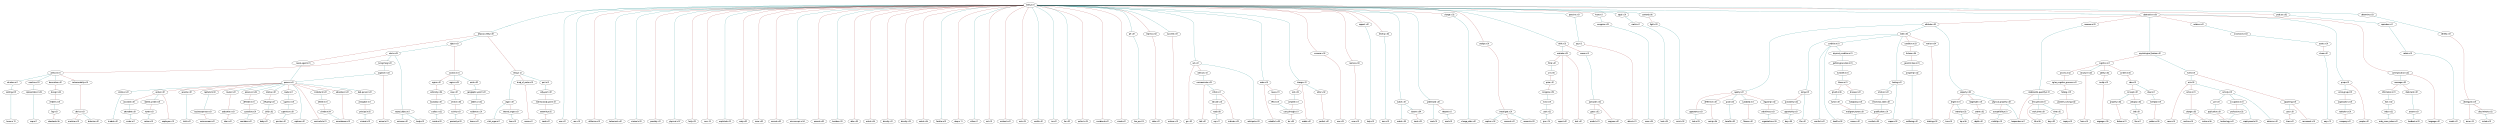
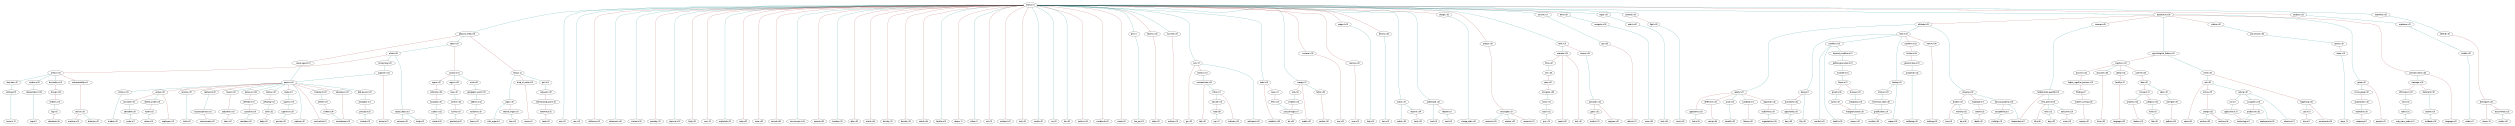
  graph {
    fontname=Roboto
    node [fontname=Roboto]
    edge [color=teal fontname=Roboto]
    "detector.n.01"
    "machine.n.01"
    "time.n.01"
    "line_up.v.02"
    "shaking.n.02"
    "motion.n.03"
    "motion.n.06"
    "explorer.n.01"
    "survivalist.n.01"
    "mountaineer.n.01"
    "like.n.01"
    "use.v.01"
    "use.v.03"
    "utilitarian.s.01"
    "behavioral.a.01"
    "criminal.s.02"
    "possibly.r.01"
    "physical.s.07"
    "fairly.r.02"
    "true.s.10"
    "exploited.s.02"
    "early.a.02"
    "know.v.02"
    "normal.a.02"
    "microscopic.s.04"
    "present.a.02"
    "besides.r.02"
    "able.s.03"
    "watch.v.04"
    "directly.r.01"
    "directly.r.02"
    "watch.v.06"
    "familiar.a.01"
    "deep.s.11"
    "either.r.01"
    "not.r.01"
    "existent.a.01"
    "real.s.03"
    "useful.a.01"
    "far.a.01"
    "far.s.02"
    "perfect.s.03"
    "combined.a.01"
    "sized.a.01"
    "state.v.01"
    "say.v.11"
    "predict.v.01"
    "form.n.03"
    "pattern.n.05"
    "model.v.01"
    "suppose.v.01"
    "criminal.n.01"
    "student.n.01"
    "do.v.03"
    "inquiry.n.01"
    "research.v.01"
    "research.v.02"
    "explore.v.02"
    "track.v.02"
    "life.n.01"
    "life.n.06"
    "top.n.06"
    "achieve.v.01"
    "businessman.n.01"
    "company.n.01"
    "isolate.v.01"
    "expect.v.01"
    "test.v.01"
    "behavior.n.01"
    "employee.n.01"
    "anticipate.v.02"
    "go.v.02"
    "employment.n.02"
    "day.n.02"
    "establish.v.05"
    "standard.n.06"
    "use.v.02"
    "detect.v.01"
    "cancer.n.01"
    "movement.n.03"
    "know.v.09"
    "know.v.10"
    "liver.n.01"
    "look.n.03"
    "look.v.09"
    "scan.v.01"
    "variety.n.06"
    "technology.n.01"
    "help.v.01"
    "burn.v.01"
    "way.n.12"
    "house.n.12"
    "inside.n.02"
    "rocker.n.01"
    "proximity.n.02"
    "enable.v.01"
    "child.n.01"
    "caretaker.n.01"
    "baby.n.01"
    "benefit.n.02"
    "wellbeing.n.01"
    "indicate.v.02"
    "temperature.n.01"
    "comfort.n.01"
    "health.n.02"
    "comfort.n.05"
    "proctor.n.01"
    "animal.n.01"
    "wear.n.03"
    "organization.n.05"
    "map.n.01"
    "ocean.n.01"
    "visibility.n.01"
    "low.n.03"
    "resist.v.02"
    "depth.n.01"
    "watch.v.03"
    "people.n.01"
    "home.n.01"
    "read.v.01"
    "read.v.10"
    "body.n.01"
    "universe.n.01"
    "language.n.01"
    "language.n.05"
    "talk.v.01"
    n127 [label="give.v.74"]
    "feedback.n.02"
    "hiker.n.01"
    "perfect.v.01"
    "fitness.n.01"
    "tracker.n.01"
    "feature.n.01"
    "vital_organ.n.01"
    "temper.n.02"
    "body_mass_index.n.01"
+   "hours.n.01"
    "day.n.09"
    "change_state.v.01"
    "hand.n.01"
    "device.n.01"
    "wrongdoer.n.01"
    "principal.n.05"
    "athlete.n.01"
    "climber.n.04"
    "case.n.01"
    "get.v.01"
    "motion.n.04"
    "change.n.03"
    "action.n.01"
    "part.n.03"
    "body_part.n.01"
    "external_body_part.n.01"
    "organ.n.01"
    "internal_organ.n.01"
    "extremity.n.05"
    "region.n.01"
    "extremity.n.04"
    "boundary.n.01"
    "surface.n.02"
    "person.n.01"
    "adventurer.n.01"
    "bad_person.n.01"
    "enrollee.n.01"
    "contestant.n.01"
    "worker.n.01"
    "juvenile.n.01"
    "capitalist.n.02"
    "traveler.n.01"
    "preserver.n.03"
    "relative.n.01"
    "leader.n.01"
    "assistant.n.01"
    "skilled_worker.n.01"
    "businessperson.n.01"
    "pedestrian.n.01"
    "defender.n.01"
    "offspring.n.01"
    "superior.n.01"
    "attendant.n.01"
    "hunter.n.01"
    "custodian.n.01"
    "child.n.02"
    "supervisor.n.01"
    "kind.n.01"
    "entity.n.01"
    "express.v.02"
    "succeed.v.01"
    "act.v.01"
    "make.v.03"
    "consume.v.02"
    "examine.v.02"
    "support.v.01"
    "destroy.v.02"
    "change.v.01"
    "watch.v.01"
    "understand.v.01"
    "change.v.02"
    "analyze.v.01"
    "think.v.03"
    "perceive.v.01"
    "know.v.01"
    "equal.v.01"
    "physical_entity.n.01"
    "contend.v.06"
    "abstraction.n.06"
    "produce.v.02"
    "determine.v.03"
    "interact.v.01"
    "cause.v.01"
    "better.v.02"
    "end.v.02"
    "observe.v.04"
    "interpret.v.01"
    "investigate.v.01"
    "evaluate.v.02"
    "reason.v.03"
    "spy.v.03"
    "recognize.v.02"
    "match.v.01"
    "thing.n.12"
    "causal_agent.n.01"
    "object.n.01"
    "fight.v.02"
    "group.n.01"
    "communication.n.02"
    "attribute.n.02"
    "measure.n.02"
    "psychological_feature.n.01"
    "relation.n.01"
    "reproduce.v.01"
    "identify.v.01"
    "communicate.v.02"
    "effect.v.01"
    "complete.v.01"
    "think.v.01"
    "speculate.v.02"
    "body_of_water.n.01"
    "location.n.01"
    "whole.n.02"
    "social_group.n.01"
    "message.n.02"
    "state.n.02"
    "quality.n.01"
    "property.n.02"
    "fundamental_quantity.n.01"
    "cognition.n.01"
    "event.n.01"
    "possession.n.02"
    "imitate.v.01"
    "distinguish.v.01"
    "instrumentality.n.03"
    "read.v.08"
    "guess.v.02"
    "structure.n.03"
    "exemplar.n.01"
    "carry_through.v.01"
    "problem_solving.n.02"
    "being.n.01"
    "possibility.n.02"
    "opportunity.n.01"
    "time_period.n.01"
    "time.n.03"
    "work_time.n.01"
    "intensity.n.02"
    "institution.n.01"
    "discriminate.v.02"
    "see.v.05"
    "prize.v.01"
    "activity.n.01"
    "occupation.n.01"
    "use.n.01"
    "profession.n.02"
    "application.n.01"
    "inform.v.01"
    "flag.n.01"
    "malignant_tumor.n.01"
    "happening.n.01"
    "appearance.n.01"
    "difference.n.01"
    "share.n.01"
    "building.n.01"
    "condition.n.01"
    "feeling.n.01"
    "condition.n.03"
    "physical_condition.n.01"
    "emotion.n.01"
    "fortune.n.04"
    "pathological_state.n.01"
    "emotional_state.n.01"
    "good_fortune.n.01"
    "vicinity.n.01"
    "good.n.03"
    "prosperity.n.02"
    "indicate.v.03"
    "physical_property.n.01"
    "perceptibility.n.01"
    "ill_health.n.01"
    "gratification.n.01"
    "organism.n.01"
    "act.n.02"
    "orderliness.n.01"
    "representation.n.02"
    "region.n.03"
    "point.n.02"
    "area.n.01"
    "geographic_point.n.01"
    "section.n.03"
    "address.n.02"
    "degree.n.01"
    "extent.n.02"
    "organization.n.01"
    "residence.n.01"
    "natural_object.n.01"
    "statement.n.01"
    "information.n.01"
    "answer.n.01"
    "fact.n.02"
    "faculty.n.01"
    "toast.v.02"
    "suitability.n.01"
    "property.n.04"
    "index.n.02"
    "category.n.02"
    "artifact.n.01"
    "structure.n.01"
    "creation.n.02"
    "decoration.n.01"
    "design.n.04"
    "emblem.n.01"
    "ability.n.02"
    "content.n.05"
    "process.n.02"
    "idea.n.01"
    "higher_cognitive_process.n.01"
    "ideal.n.01"
    "concept.n.01"
    "thinking.n.01"
    "malignancy.n.01"
    "tumor.n.01"
    "regularity.n.02"
    "assets.n.01"
    "magnitude.n.01"
    "living_thing.n.01"
    "honor.v.01"
    "disease.n.01"
    "growth.n.06"
    "recognize.v.09"
    "illness.n.01"
    subgraph sub_1 {
      rank=same
      "detector.n.01"
      "machine.n.01"
      "time.n.01"
      "line_up.v.02"
      "shaking.n.02"
      "motion.n.03"
      "motion.n.06"
      "explorer.n.01"
      "survivalist.n.01"
      "mountaineer.n.01"
      "like.n.01"
      "use.v.01"
      "use.v.03"
      "utilitarian.s.01"
      "behavioral.a.01"
      "criminal.s.02"
      "possibly.r.01"
      "physical.s.07"
      "fairly.r.02"
      "true.s.10"
      "exploited.s.02"
      "early.a.02"
      "know.v.02"
      "normal.a.02"
      "microscopic.s.04"
      "present.a.02"
      "besides.r.02"
      "able.s.03"
      "watch.v.04"
      "directly.r.01"
      "directly.r.02"
      "watch.v.06"
      "familiar.a.01"
      "deep.s.11"
      "either.r.01"
      "not.r.01"
      "existent.a.01"
      "real.s.03"
      "useful.a.01"
      "far.a.01"
      "far.s.02"
      "perfect.s.03"
      "combined.a.01"
      "sized.a.01"
      "state.v.01"
      "say.v.11"
      "predict.v.01"
      "form.n.03"
      "pattern.n.05"
      "model.v.01"
      "suppose.v.01"
      "criminal.n.01"
      "student.n.01"
      "do.v.03"
      "inquiry.n.01"
      "research.v.01"
      "research.v.02"
      "explore.v.02"
      "track.v.02"
      "life.n.01"
      "life.n.06"
      "top.n.06"
      "achieve.v.01"
      "businessman.n.01"
      "company.n.01"
      "isolate.v.01"
      "expect.v.01"
      "test.v.01"
      "behavior.n.01"
      "employee.n.01"
      "anticipate.v.02"
      "go.v.02"
      "employment.n.02"
      "day.n.02"
      "establish.v.05"
      "standard.n.06"
      "use.v.02"
      "detect.v.01"
      "cancer.n.01"
      "movement.n.03"
      "know.v.09"
      "know.v.10"
      "liver.n.01"
      "look.n.03"
      "look.v.09"
      "scan.v.01"
      "variety.n.06"
      "technology.n.01"
      "help.v.01"
      "burn.v.01"
      "way.n.12"
      "house.n.12"
      "inside.n.02"
      "rocker.n.01"
      "proximity.n.02"
      "enable.v.01"
      "child.n.01"
      "caretaker.n.01"
      "baby.n.01"
      "benefit.n.02"
      "wellbeing.n.01"
      "indicate.v.02"
      "temperature.n.01"
      "comfort.n.01"
      "health.n.02"
      "comfort.n.05"
      "proctor.n.01"
      "animal.n.01"
      "wear.n.03"
      "organization.n.05"
      "map.n.01"
      "ocean.n.01"
      "visibility.n.01"
      "low.n.03"
      "resist.v.02"
      "depth.n.01"
      "watch.v.03"
      "people.n.01"
      "home.n.01"
      "read.v.01"
      "read.v.10"
      "body.n.01"
      "universe.n.01"
      "language.n.01"
      "language.n.05"
      "talk.v.01"
      n127
      "feedback.n.02"
      "hiker.n.01"
      "perfect.v.01"
      "fitness.n.01"
      "tracker.n.01"
      "feature.n.01"
      "vital_organ.n.01"
      "temper.n.02"
      "body_mass_index.n.01"
+     "hours.n.01"
      "day.n.09"
      "change_state.v.01"
      "hand.n.01"
    }
    "device.n.01" -- "detector.n.01"
    "device.n.01" -- "machine.n.01" [color=brown]
    "wrongdoer.n.01" -- "principal.n.05" [color=brown]
    "principal.n.05" -- "criminal.n.01"
    "athlete.n.01" -- "climber.n.04" [color=brown]
    "climber.n.04" -- "mountaineer.n.01"
    "case.n.01" -- "time.n.01" [color=brown]
    "get.v.01" -- "line_up.v.02"
    "motion.n.04" -- "shaking.n.02" [color=brown]
    "change.n.03" -- "motion.n.03"
    "change.n.03" -- "motion.n.06" [color=brown]
    "action.n.01" -- "change.n.03" [color=brown]
    "part.n.03" -- "body_part.n.01"
    "body_part.n.01" -- "external_body_part.n.01" [color=brown]
    "external_body_part.n.01" -- "extremity.n.05" [color=brown]
    "organ.n.01" -- "vital_organ.n.01"
    "organ.n.01" -- "internal_organ.n.01" [color=brown]
    "internal_organ.n.01" -- "liver.n.01"
    "extremity.n.05" -- "hand.n.01" [color=brown]
    "region.n.01" -- "extremity.n.04" [color=brown]
    "extremity.n.04" -- "boundary.n.01" [color=brown]
    "boundary.n.01" -- "surface.n.02"
    "surface.n.02" -- "inside.n.02"
    "person.n.01" -- "explorer.n.01"
    "person.n.01" -- "survivalist.n.01" [color=brown]
    "person.n.01" -- "adventurer.n.01" [color=brown]
    "person.n.01" -- "bad_person.n.01"
    "person.n.01" -- "enrollee.n.01"
    "person.n.01" -- "contestant.n.01" [color=brown]
    "person.n.01" -- "worker.n.01" [color=brown]
    "person.n.01" -- "juvenile.n.01" [color=brown]
    "person.n.01" -- "capitalist.n.02" [color=brown]
    "person.n.01" -- "traveler.n.01"
    "person.n.01" -- "preserver.n.03"
    "person.n.01" -- "relative.n.01"
    "person.n.01" -- "leader.n.01" [color=brown]
    "adventurer.n.01" -- "mountaineer.n.01" [color=brown]
    "bad_person.n.01" -- "wrongdoer.n.01"
    "enrollee.n.01" -- "student.n.01"
    "contestant.n.01" -- "athlete.n.01"
    "worker.n.01" -- "employee.n.01" [color=brown]
    "worker.n.01" -- "assistant.n.01" [color=brown]
    "worker.n.01" -- "skilled_worker.n.01"
    "juvenile.n.01" -- "child.n.01"
    "capitalist.n.02" -- "businessperson.n.01"
    "traveler.n.01" -- "pedestrian.n.01" [color=brown]
    "preserver.n.03" -- "defender.n.01" [color=brown]
    "relative.n.01" -- "offspring.n.01" [color=brown]
    "leader.n.01" -- "superior.n.01"
    "assistant.n.01" -- "attendant.n.01"
    "skilled_worker.n.01" -- "hunter.n.01" [color=brown]
    "businessperson.n.01" -- "businessman.n.01" [color=brown]
    "pedestrian.n.01" -- "hiker.n.01" [color=brown]
    "defender.n.01" -- "custodian.n.01" [color=brown]
    "offspring.n.01" -- "child.n.02"
    "superior.n.01" -- "supervisor.n.01"
    "attendant.n.01" -- "rocker.n.01"
    "hunter.n.01" -- "tracker.n.01"
    "custodian.n.01" -- "caretaker.n.01"
    "child.n.02" -- "baby.n.01" [color=brown]
    "supervisor.n.01" -- "proctor.n.01"
    "kind.n.01" -- "like.n.01"
    "entity.n.01" -- "use.v.01"
    "entity.n.01" -- "use.v.03"
    "entity.n.01" -- "utilitarian.s.01" [color=brown]
    "entity.n.01" -- "behavioral.a.01"
    "entity.n.01" -- "criminal.s.02"
    "entity.n.01" -- "possibly.r.01" [color=brown]
    "entity.n.01" -- "physical.s.07"
    "entity.n.01" -- "fairly.r.02" [color=brown]
    "entity.n.01" -- "true.s.10" [color=brown]
    "entity.n.01" -- "exploited.s.02"
    "entity.n.01" -- "early.a.02" [color=brown]
    "entity.n.01" -- "know.v.02" [color=brown]
    "entity.n.01" -- "normal.a.02" [color=brown]
    "entity.n.01" -- "microscopic.s.04"
    "entity.n.01" -- "present.a.02" [color=brown]
    "entity.n.01" -- "besides.r.02"
    "entity.n.01" -- "able.s.03" [color=brown]
    "entity.n.01" -- "watch.v.04" [color=brown]
    "entity.n.01" -- "directly.r.01" [color=brown]
    "entity.n.01" -- "directly.r.02" [color=brown]
    "entity.n.01" -- "watch.v.06" [color=brown]
    "entity.n.01" -- "familiar.a.01"
    "entity.n.01" -- "deep.s.11" [color=brown]
    "entity.n.01" -- "either.r.01"
    "entity.n.01" -- "not.r.01" [color=brown]
    "entity.n.01" -- "existent.a.01" [color=brown]
    "entity.n.01" -- "real.s.03" [color=brown]
    "entity.n.01" -- "useful.a.01"
    "entity.n.01" -- "far.a.01"
    "entity.n.01" -- "far.s.02"
    "entity.n.01" -- "perfect.s.03" [color=brown]
    "entity.n.01" -- "combined.a.01" [color=brown]
    "entity.n.01" -- "sized.a.01" [color=brown]
    "entity.n.01" -- "get.v.01"
    "entity.n.01" -- "express.v.02" [color=brown]
    "entity.n.01" -- "succeed.v.01"
    "entity.n.01" -- "act.v.01"
    "entity.n.01" -- "make.v.03"
    "entity.n.01" -- "consume.v.02" [color=brown]
    "entity.n.01" -- "examine.v.02" [color=brown]
    "entity.n.01" -- "support.v.01" [color=brown]
    "entity.n.01" -- "destroy.v.02" [color=brown]
    "entity.n.01" -- "change.v.01"
    "entity.n.01" -- "watch.v.01"
    "entity.n.01" -- "understand.v.01"
    "entity.n.01" -- "change.v.02" [color=brown]
    "entity.n.01" -- "analyze.v.01" [color=brown]
    "entity.n.01" -- "think.v.03"
    "entity.n.01" -- "perceive.v.01"
    "entity.n.01" -- "know.v.01" [color=brown]
    "entity.n.01" -- "equal.v.01"
    "entity.n.01" -- "physical_entity.n.01"
    "entity.n.01" -- "contend.v.06"
    "entity.n.01" -- "abstraction.n.06"
    "entity.n.01" -- "produce.v.02" [color=brown]
    "entity.n.01" -- "determine.v.03"
    "express.v.02" -- "state.v.01" [color=brown]
    "succeed.v.01" -- "achieve.v.01" [color=brown]
    "act.v.01" -- "anticipate.v.02"
    "act.v.01" -- "go.v.02" [color=brown]
    "act.v.01" -- "interact.v.01" [color=brown]
    "make.v.03" -- "establish.v.05" [color=brown]
    "make.v.03" -- "cause.v.01" [color=brown]
    "consume.v.02" -- "use.v.02" [color=brown]
    "examine.v.02" -- "scan.v.01" [color=brown]
    "support.v.01" -- "help.v.01"
    "destroy.v.02" -- "burn.v.01"
    "change.v.01" -- "enable.v.01" [color=brown]
    "change.v.01" -- "better.v.02"
    "change.v.01" -- "end.v.02" [color=brown]
    "watch.v.01" -- "watch.v.03"
    "watch.v.01" -- "observe.v.04"
    "understand.v.01" -- "read.v.10"
    "understand.v.01" -- "interpret.v.01" [color=brown]
    "change.v.02" -- "change_state.v.01"
    "analyze.v.01" -- "investigate.v.01" [color=brown]
    "think.v.03" -- "evaluate.v.02"
    "think.v.03" -- "reason.v.03" [color=brown]
    "perceive.v.01" -- "spy.v.03"
    "know.v.01" -- "recognize.v.02"
    "equal.v.01" -- "match.v.01"
    "physical_entity.n.01" -- "thing.n.12" [color=brown]
    "physical_entity.n.01" -- "causal_agent.n.01" [color=brown]
    "physical_entity.n.01" -- "object.n.01"
    "contend.v.06" -- "fight.v.02" [color=brown]
    "abstraction.n.06" -- "group.n.01"
    "abstraction.n.06" -- "communication.n.02" [color=brown]
    "abstraction.n.06" -- "attribute.n.02" [color=brown]
    "abstraction.n.06" -- "measure.n.02" [color=brown]
    "abstraction.n.06" -- "psychological_feature.n.01"
    "abstraction.n.06" -- "relation.n.01" [color=brown]
    "produce.v.02" -- "reproduce.v.01"
    "determine.v.03" -- "identify.v.01"
    "interact.v.01" -- "communicate.v.02"
    "cause.v.01" -- "effect.v.01" [color=brown]
    "better.v.02" -- "perfect.v.01" [color=brown]
    "end.v.02" -- "complete.v.01"
    "observe.v.04" -- "track.v.02" [color=brown]
    "interpret.v.01" -- "read.v.01"
    "investigate.v.01" -- "research.v.01" [color=brown]
    "investigate.v.01" -- "research.v.02"
    "investigate.v.01" -- "explore.v.02"
    "evaluate.v.02" -- "expect.v.01" [color=brown]
    "evaluate.v.02" -- "test.v.01" [color=brown]
    "evaluate.v.02" -- "think.v.01" [color=brown]
    "reason.v.03" -- "speculate.v.02"
    "spy.v.03" -- "detect.v.01" [color=brown]
    "recognize.v.02" -- "know.v.09"
    "match.v.01" -- "look.v.09"
    "thing.n.12" -- "part.n.03"
    "thing.n.12" -- "organ.n.01"
    "thing.n.12" -- "body_of_water.n.01" [color=brown]
    "causal_agent.n.01" -- "person.n.01"
    "object.n.01" -- "location.n.01" [color=brown]
    "object.n.01" -- "whole.n.02"
    "fight.v.02" -- "resist.v.02"
    "group.n.01" -- "people.n.01" [color=brown]
    "group.n.01" -- "social_group.n.01"
    "communication.n.02" -- "language.n.01" [color=brown]
    "communication.n.02" -- "message.n.02"
    "attribute.n.02" -- "state.n.02"
    "attribute.n.02" -- "quality.n.01"
    "attribute.n.02" -- "property.n.02"
    "measure.n.02" -- "fundamental_quantity.n.01"
    "psychological_feature.n.01" -- "cognition.n.01" [color=brown]
    "psychological_feature.n.01" -- "event.n.01"
    "relation.n.01" -- "possession.n.02"
    "reproduce.v.01" -- "imitate.v.01"
    "identify.v.01" -- "distinguish.v.01" [color=brown]
    "communicate.v.02" -- "talk.v.01" [color=brown]
    "communicate.v.02" -- "inform.v.01"
    "effect.v.01" -- "carry_through.v.01"
    "complete.v.01" -- "carry_through.v.01" [color=brown]
    "think.v.01" -- "see.v.05"
    "speculate.v.02" -- "suppose.v.01" [color=brown]
    "speculate.v.02" -- "guess.v.02" [color=brown]
    "body_of_water.n.01" -- "ocean.n.01" [color=brown]
    "location.n.01" -- "region.n.01" [color=brown]
    "location.n.01" -- "region.n.03"
    "location.n.01" -- "point.n.02"
    "whole.n.02" -- "natural_object.n.01"
    "whole.n.02" -- "artifact.n.01" [color=brown]
    "whole.n.02" -- "living_thing.n.01"
    "social_group.n.01" -- "organization.n.01" [color=brown]
    "message.n.02" -- "statement.n.01" [color=brown]
    "message.n.02" -- "information.n.01" [color=brown]
    "state.n.02" -- "motion.n.04" [color=brown]
    "state.n.02" -- "being.n.01"
    "state.n.02" -- "condition.n.01"
    "state.n.02" -- "feeling.n.01"
    "state.n.02" -- "condition.n.03" [color=brown]
    "quality.n.01" -- "appearance.n.01" [color=brown]
    "quality.n.01" -- "difference.n.01" [color=brown]
    "quality.n.01" -- "good.n.03"
    "quality.n.01" -- "suitability.n.01"
    "quality.n.01" -- "regularity.n.02" [color=brown]
    "property.n.02" -- "physical_property.n.01"
    "property.n.02" -- "degree.n.01" [color=brown]
    "property.n.02" -- "magnitude.n.01" [color=brown]
    "fundamental_quantity.n.01" -- "temperature.n.01" [color=brown]
    "fundamental_quantity.n.01" -- "time_period.n.01"
    "cognition.n.01" -- "structure.n.03"
    "cognition.n.01" -- "ability.n.02" [color=brown]
    "cognition.n.01" -- "content.n.05" [color=brown]
    "cognition.n.01" -- "process.n.02" [color=brown]
    "event.n.01" -- "happening.n.01" [color=brown]
    "event.n.01" -- "act.n.02"
    "possession.n.02" -- "assets.n.01"
    "imitate.v.01" -- "model.v.01"
    "distinguish.v.01" -- "know.v.10" [color=brown]
    "distinguish.v.01" -- "discriminate.v.02" [color=brown]
    "instrumentality.n.03" -- "device.n.01" [color=brown]
    "read.v.08" -- "say.v.11"
    "guess.v.02" -- "predict.v.01" [color=brown]
    "structure.n.03" -- "form.n.03" [color=brown]
    "exemplar.n.01" -- "pattern.n.05" [color=brown]
    "carry_through.v.01" -- "do.v.03" [color=brown]
    "problem_solving.n.02" -- "inquiry.n.01" [color=brown]
    "being.n.01" -- "life.n.01"
    "being.n.01" -- "possibility.n.02" [color=brown]
    "possibility.n.02" -- "opportunity.n.01" [color=brown]
    "opportunity.n.01" -- "day.n.09"
    "time_period.n.01" -- "life.n.06" [color=brown]
    "time_period.n.01" -- "time.n.03"
    "time_period.n.01" -- "work_time.n.01"
    "time.n.03" -- "day.n.02"
+   "work_time.n.01" -- "hours.n.01" [color=brown]
    "intensity.n.02" -- "top.n.06"
    "institution.n.01" -- "company.n.01" [color=brown]
    "discriminate.v.02" -- "isolate.v.01"
    "see.v.05" -- "prize.v.01" [color=brown]
    "prize.v.01" -- "recognize.v.09" [color=brown]
    "activity.n.01" -- "behavior.n.01"
    "activity.n.01" -- "occupation.n.01"
    "activity.n.01" -- "use.n.01"
    "occupation.n.01" -- "employment.n.02"
    "occupation.n.01" -- "profession.n.02" [color=brown]
    "use.n.01" -- "application.n.01"
    "profession.n.02" -- "technology.n.01"
    "application.n.01" -- "technology.n.01" [color=brown]
    "inform.v.01" -- "indicate.v.02" [color=brown]
    "inform.v.01" -- "indicate.v.03"
    "flag.n.01" -- "standard.n.06" [color=brown]
    "malignant_tumor.n.01" -- "cancer.n.01"
    "happening.n.01" -- "movement.n.03" [color=brown]
    "happening.n.01" -- "case.n.01"
    "appearance.n.01" -- "look.n.03"
    "difference.n.01" -- "variety.n.06" [color=brown]
    "share.n.01" -- "way.n.12"
    "building.n.01" -- "house.n.12"
    "condition.n.01" -- "comfort.n.01"
    "condition.n.01" -- "health.n.02"
    "condition.n.01" -- "physical_condition.n.01"
    "feeling.n.01" -- "temper.n.02"
    "feeling.n.01" -- "emotion.n.01"
    "condition.n.03" -- "fortune.n.04" [color=brown]
    "physical_condition.n.01" -- "pathological_state.n.01"
    "emotion.n.01" -- "emotional_state.n.01"
    "fortune.n.04" -- "good_fortune.n.01" [color=brown]
    "pathological_state.n.01" -- "ill_health.n.01"
    "emotional_state.n.01" -- "gratification.n.01"
    "good_fortune.n.01" -- "prosperity.n.02"
    "vicinity.n.01" -- "proximity.n.02"
    "good.n.03" -- "benefit.n.02"
    "prosperity.n.02" -- "wellbeing.n.01"
    "indicate.v.03" -- "read.v.08" [color=brown]
    "physical_property.n.01" -- "temperature.n.01"
    "physical_property.n.01" -- "perceptibility.n.01" [color=brown]
    "perceptibility.n.01" -- "visibility.n.01"
    "ill_health.n.01" -- "illness.n.01"
    "gratification.n.01" -- "comfort.n.05" [color=brown]
    "organism.n.01" -- "animal.n.01" [color=brown]
    "organism.n.01" -- "person.n.01"
    "act.n.02" -- "wear.n.03" [color=brown]
    "act.n.02" -- "action.n.01" [color=brown]
    "act.n.02" -- "activity.n.01"
    "orderliness.n.01" -- "organization.n.05"
    "representation.n.02" -- "map.n.01"
    "region.n.03" -- "area.n.01" [color=brown]
    "point.n.02" -- "geographic_point.n.01"
    "area.n.01" -- "section.n.03"
    "geographic_point.n.01" -- "address.n.02"
    "section.n.03" -- "vicinity.n.01" [color=brown]
    "address.n.02" -- "residence.n.01"
    "degree.n.01" -- "low.n.03" [color=brown]
    "degree.n.01" -- "intensity.n.02"
    "extent.n.02" -- "depth.n.01" [color=brown]
    "organization.n.01" -- "institution.n.01"
    "residence.n.01" -- "home.n.01" [color=brown]
    "natural_object.n.01" -- "body.n.01"
    "natural_object.n.01" -- "universe.n.01"
    "statement.n.01" -- "answer.n.01"
    "information.n.01" -- "fact.n.02"
    "answer.n.01" -- "feedback.n.02"
    "fact.n.02" -- "index.n.02"
    "faculty.n.01" -- "language.n.05" [color=brown]
    "toast.v.02" -- n127
    "suitability.n.01" -- "fitness.n.01" [color=brown]
    "property.n.04" -- "feature.n.01" [color=brown]
    "index.n.02" -- "body_mass_index.n.01"
    "category.n.02" -- "kind.n.01"
    "artifact.n.01" -- "instrumentality.n.03" [color=brown]
    "artifact.n.01" -- "structure.n.01"
    "artifact.n.01" -- "creation.n.02"
    "artifact.n.01" -- "decoration.n.01"
    "structure.n.01" -- "building.n.01"
    "creation.n.02" -- "representation.n.02"
    "decoration.n.01" -- "design.n.04" [color=brown]
    "design.n.04" -- "emblem.n.01" [color=brown]
    "emblem.n.01" -- "flag.n.01"
    "ability.n.02" -- "faculty.n.01" [color=brown]
    "content.n.05" -- "idea.n.01" [color=brown]
    "process.n.02" -- "higher_cognitive_process.n.01" [color=brown]
    "idea.n.01" -- "ideal.n.01"
    "idea.n.01" -- "concept.n.01" [color=brown]
    "higher_cognitive_process.n.01" -- "thinking.n.01" [color=brown]
    "ideal.n.01" -- "exemplar.n.01"
    "concept.n.01" -- "property.n.04"
    "concept.n.01" -- "category.n.02" [color=brown]
    "thinking.n.01" -- "problem_solving.n.02" [color=brown]
    "malignancy.n.01" -- "malignant_tumor.n.01"
    "tumor.n.01" -- "malignant_tumor.n.01" [color=brown]
    "regularity.n.02" -- "orderliness.n.01" [color=brown]
    "assets.n.01" -- "share.n.01" [color=brown]
    "magnitude.n.01" -- "extent.n.02" [color=brown]
    "living_thing.n.01" -- "organism.n.01"
    "honor.v.01" -- "toast.v.02"
    "disease.n.01" -- "malignancy.n.01"
    "growth.n.06" -- "tumor.n.01"
    "recognize.v.09" -- "honor.v.01"
    "illness.n.01" -- "disease.n.01" [color=brown]
    "illness.n.01" -- "growth.n.06" [color=brown]
  }
